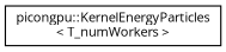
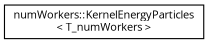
  digraph {
    rankdir=LR
    fontname="Open Sans"
-   n1 [color=black fillcolor=white fontname="Open Sans" fontsize=10 height=0.2 label="picongpu::KernelEnergyParticles\l\< T_numWorkers \>" shape=record style=filled width=0.4]
+   n1 [color=black fillcolor=white fontname="Open Sans" fontsize=10 height=0.2 label="numWorkers::KernelEnergyParticles\l\< T_numWorkers \>" shape=record style=filled width=0.4]
  }
